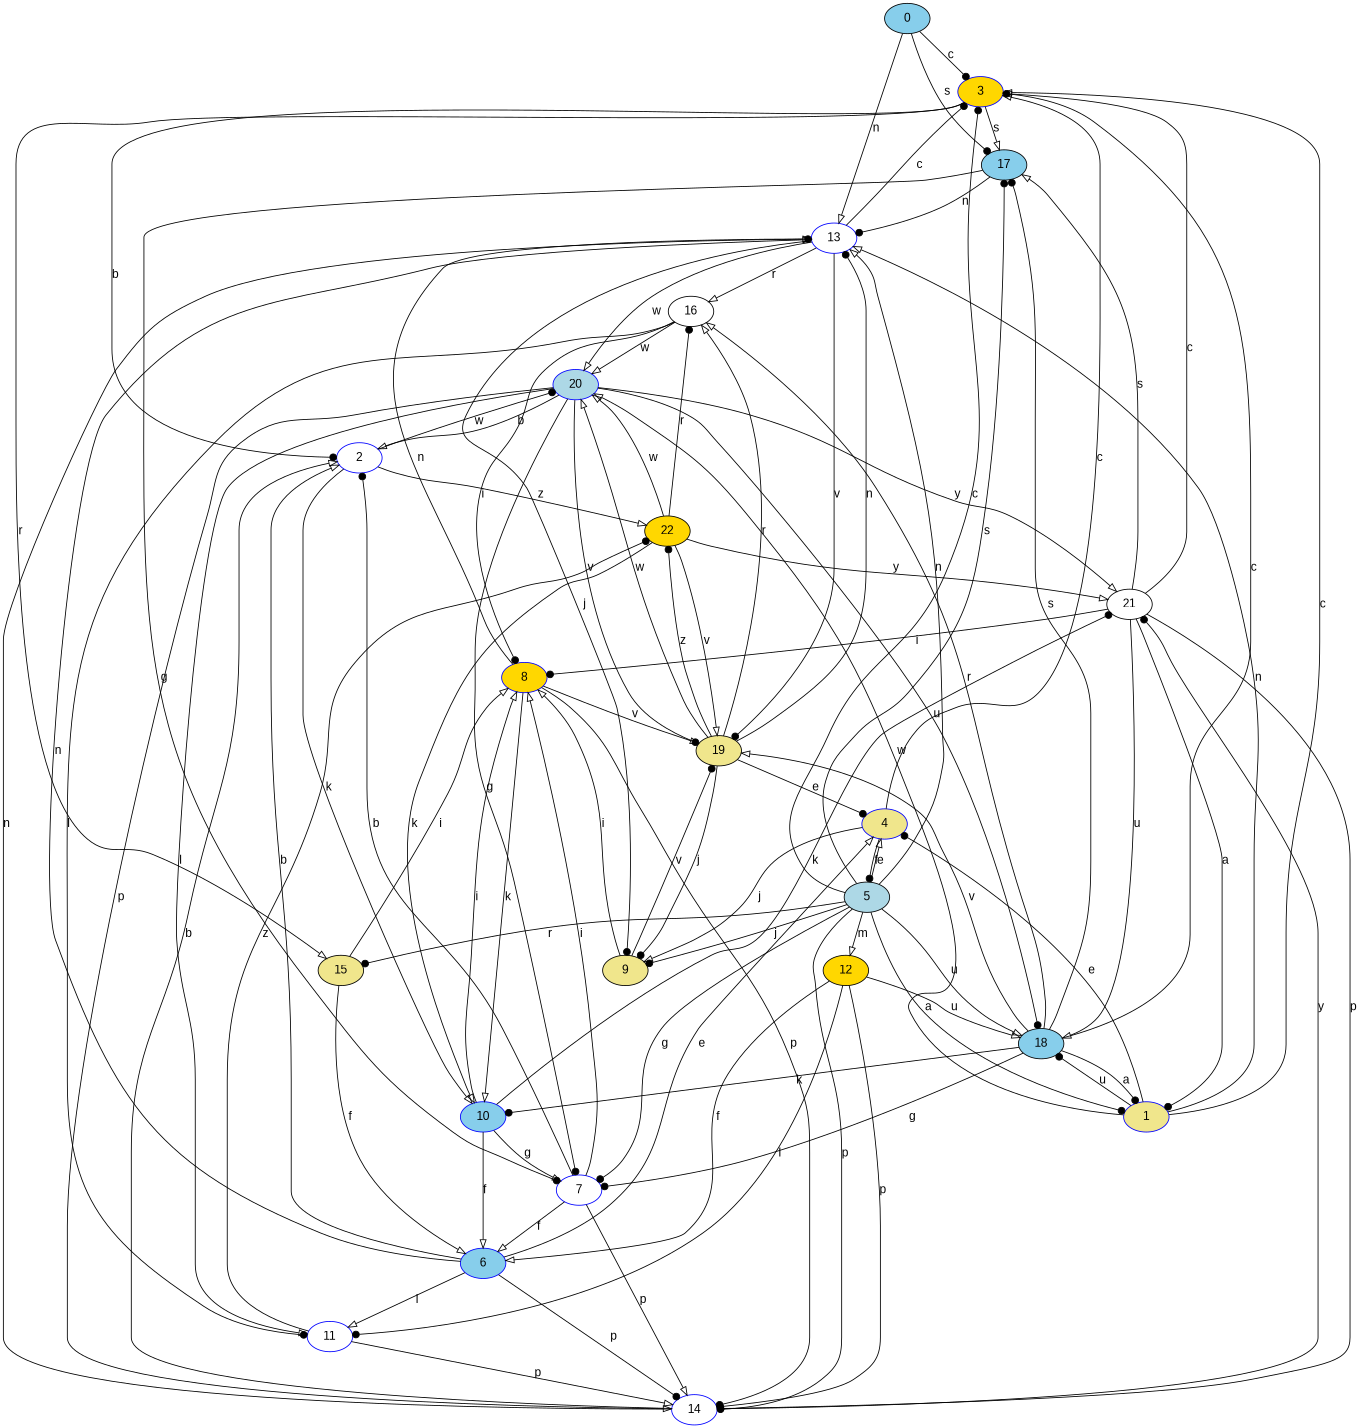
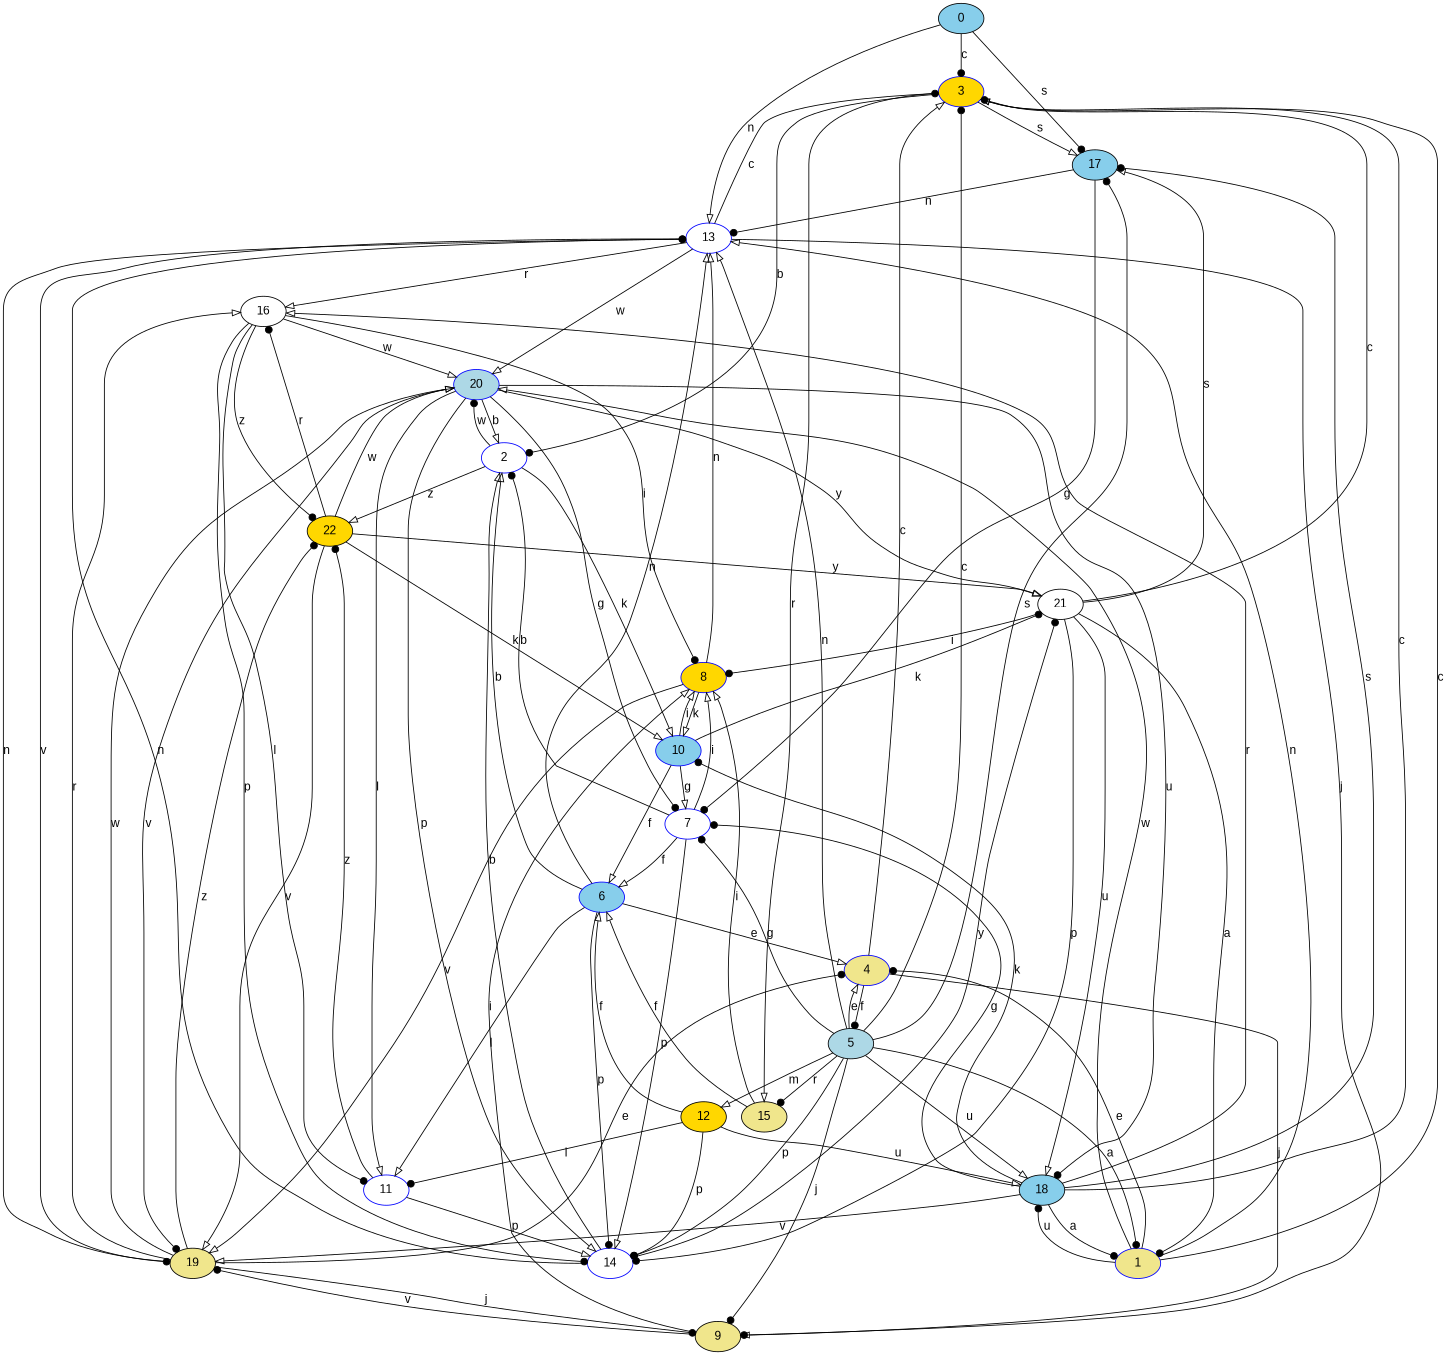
  strict digraph {
    fontname="Liberation Sans"
    node [color=blue fillcolor=white fontname="Liberation Sans" style=filled]
    edge [arrowhead=onormal fontname="Liberation Sans"]
    0 [color=black fillcolor=skyblue]
    3 [fillcolor=gold]
    13
    17 [color=black fillcolor=skyblue]
    2
    15 [color=black fillcolor=khaki]
    20 [fillcolor=lightblue]
    9 [color=black fillcolor=khaki]
    19 [color=black fillcolor=khaki]
    16 [color=black]
    7
    1 [fillcolor=khaki]
    4 [fillcolor=khaki]
    18 [color=black fillcolor=skyblue]
    5 [color=black fillcolor=lightblue]
    10 [fillcolor=skyblue]
    14
    11
    21 [color=black]
    22 [color=black fillcolor=gold]
    6 [fillcolor=skyblue]
    8 [fillcolor=gold]
    12 [color=black fillcolor=gold]
    0 -> 3 [arrowhead=dot label=c]
    0 -> 13 [label=n]
    0 -> 17 [arrowhead=dot label=s]
    3 -> 17 [label=s]
    3 -> 2 [arrowhead=dot label=b]
    3 -> 15 [label=r]
    13 -> 3 [arrowhead=dot label=c]
    13 -> 20 [label=w]
    13 -> 9 [arrowhead=dot label=j]
    13 -> 19 [arrowhead=dot label=v]
    13 -> 16 [label=r]
    17 -> 13 [arrowhead=dot label=n]
    17 -> 7 [arrowhead=dot label=g]
    2 -> 20 [arrowhead=dot label=w]
    2 -> 10 [label=k]
    2 -> 22 [label=z]
    15 -> 6 [label=f]
    15 -> 8 [label=i]
    20 -> 2 [label=b]
    20 -> 19 [arrowhead=dot label=v]
    20 -> 7 [arrowhead=dot label=g]
    20 -> 18 [arrowhead=dot label=u]
    20 -> 14 [label=p]
    20 -> 11 [label=l]
    20 -> 21 [label=y]
    9 -> 19 [arrowhead=dot label=v]
    9 -> 8 [label=i]
    19 -> 13 [arrowhead=dot label=n]
    19 -> 20 [label=w]
    19 -> 9 [arrowhead=dot label=j]
    19 -> 16 [label=r]
    19 -> 4 [arrowhead=dot label=e]
    19 -> 22 [arrowhead=dot label=z]
    16 -> 20 [label=w]
-   8 -> 14 [arrowhead=dot label=p]
+   16 -> 14 [arrowhead=dot label=p]
    16 -> 11 [arrowhead=dot label=l]
+   16 -> 22 [arrowhead=dot label=z]
    16 -> 8 [arrowhead=dot label=i]
    7 -> 2 [arrowhead=dot label=b]
    7 -> 14 [label=p]
    7 -> 6 [label=f]
    7 -> 8 [label=i]
    1 -> 3 [label=c]
    1 -> 13 [label=n]
    1 -> 20 [label=w]
    1 -> 4 [arrowhead=dot label=e]
    1 -> 18 [arrowhead=dot label=u]
    4 -> 3 [label=c]
    4 -> 9 [label=j]
    4 -> 5 [arrowhead=dot label=f]
    18 -> 3 [label=c]
    18 -> 17 [arrowhead=dot label=s]
    18 -> 19 [label=v]
    18 -> 16 [label=r]
    18 -> 7 [arrowhead=dot label=g]
    18 -> 1 [arrowhead=dot label=a]
    18 -> 10 [arrowhead=dot label=k]
    5 -> 3 [arrowhead=dot label=c]
    5 -> 13 [label=n]
    5 -> 17 [arrowhead=dot label=s]
    5 -> 15 [arrowhead=dot label=r]
    5 -> 9 [arrowhead=dot label=j]
    5 -> 7 [arrowhead=dot label=g]
    5 -> 1 [arrowhead=dot label=a]
    5 -> 4 [label=e]
    5 -> 18 [label=u]
    5 -> 14 [arrowhead=dot label=p]
    5 -> 12 [label=m]
    10 -> 7 [label=g]
    10 -> 21 [arrowhead=dot label=k]
    10 -> 6 [label=f]
    10 -> 8 [label=i]
    14 -> 13 [arrowhead=dot label=n]
    14 -> 2 [label=b]
    14 -> 21 [arrowhead=dot label=y]
    11 -> 14 [label=p]
    11 -> 22 [arrowhead=dot label=z]
    21 -> 3 [arrowhead=dot label=c]
    21 -> 17 [label=s]
    21 -> 1 [arrowhead=dot label=a]
    21 -> 18 [label=u]
    21 -> 14 [arrowhead=dot label=p]
    21 -> 8 [arrowhead=dot label=i]
    22 -> 20 [label=w]
    22 -> 19 [label=v]
    22 -> 16 [arrowhead=dot label=r]
    22 -> 10 [label=k]
    22 -> 21 [label=y]
    6 -> 13 [label=n]
    6 -> 2 [label=b]
    6 -> 4 [label=e]
    6 -> 14 [arrowhead=dot label=p]
    6 -> 11 [label=l]
    8 -> 13 [label=n]
    8 -> 19 [label=v]
    8 -> 10 [label=k]
    12 -> 18 [label=u]
    12 -> 14 [arrowhead=dot label=p]
    12 -> 11 [arrowhead=dot label=l]
    12 -> 6 [label=f]
  }
